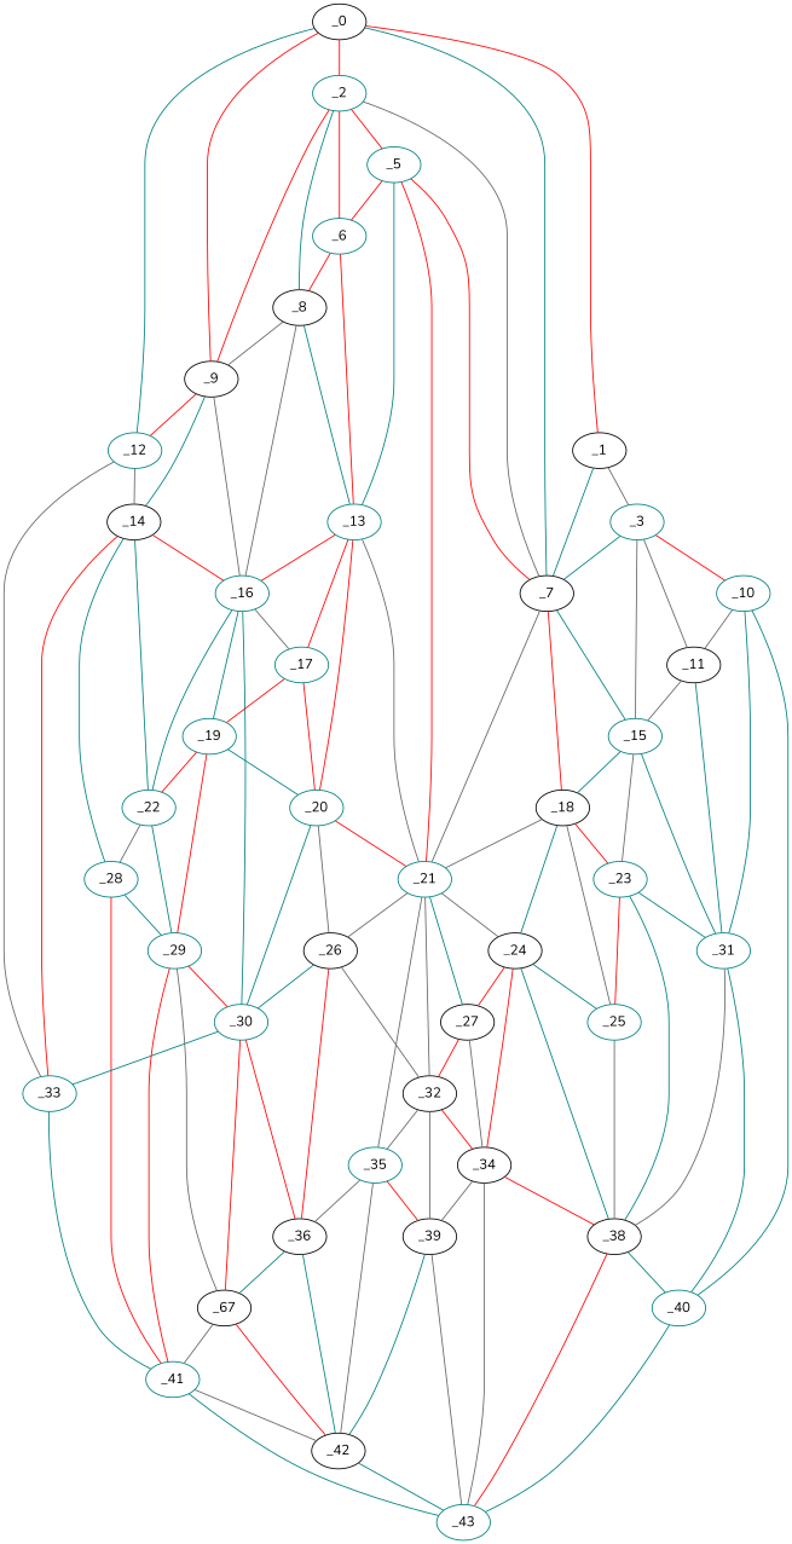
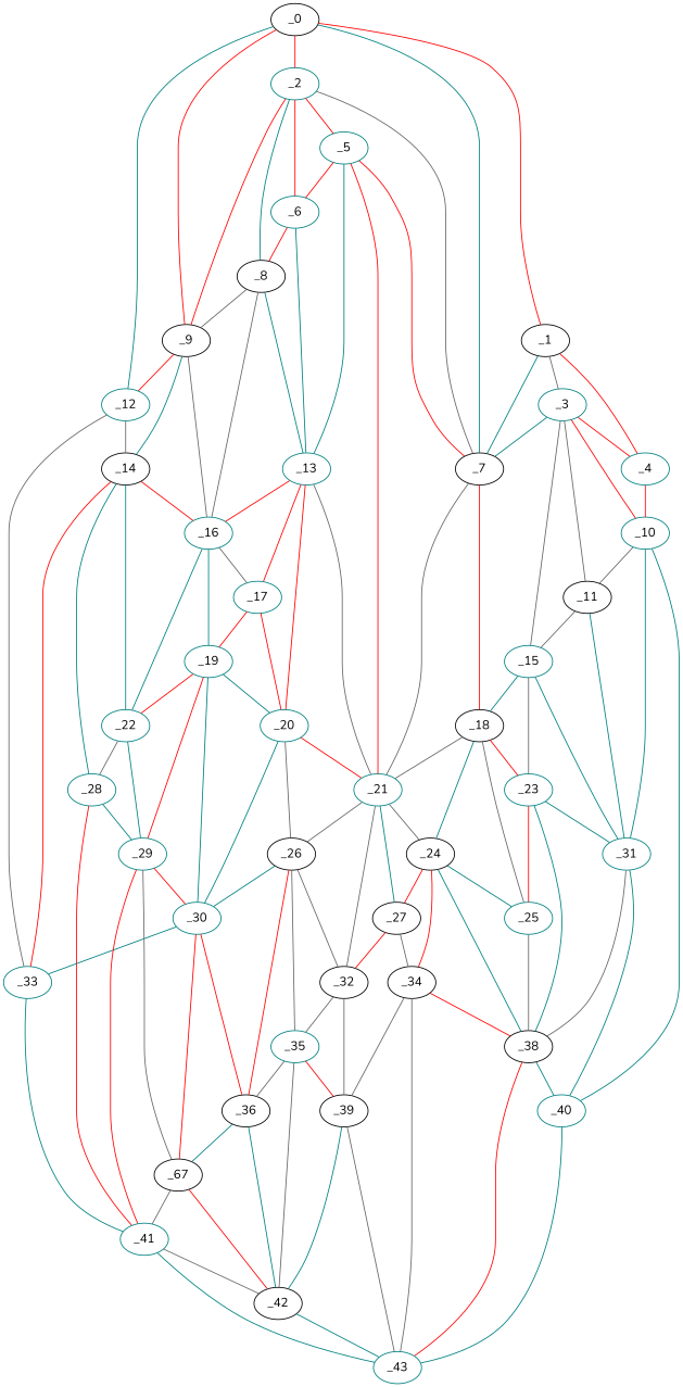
  graph {
    fontname=Nunito
    node [color=teal fontname=Nunito x=86 y=91]
    edge [color=red fontname=Nunito valence=2]
    _0 [color=black x=34 y=51]
    _1 [color=black x=37 y=10]
    _2 [x=43 y=62]
    _7 [color=black x=51 y=43]
    _9 [color=black x=52]
    _12 [x=64 y=126]
    _3 [x=46 y=10]
+   _4 [x=47 y=5]
    _5 [x=50 y=63]
    _6 [x=50 y=73]
    _8 [color=black x=52 y=85]
    _15 [x=66 y=27]
    _21 [x=76 y=59]
    _18 [color=black x=74 y=43]
    _16 [x=67]
    _14 [color=black x=65 y=119]
    _33 [y=120]
    _10 [x=61 y=5]
    _11 [color=black x=64 y=12]
    _13 [x=65 y=80]
    _31 [y=15]
    _23 [x=80 y=29]
    _24 [color=black x=80 y=51]
    _26 [color=black x=81 y=76]
    _27 [color=black x=82 y=55]
    _32 [color=black y=61]
    _25 [x=81 y=40]
    _17 [x=71 y=84]
    _22 [x=79 y=98]
    _19 [x=74 y=90]
    _28 [x=82 y=104]
    _41 [x=95 y=93]
    _40 [x=94 y=9]
    _20 [x=75 y=80]
    _38 [color=black x=93 y=40]
    _43 [x=98 y=54]
    _30 [x=85 y=84]
    _34 [color=black x=89 y=55]
    _36 [color=black x=90 y=81]
    _35 [x=89 y=70]
    _39 [color=black x=93 y=68]
    _29 [x=84]
    _42 [color=black x=96 y=75]
    n44 [color=black label=_67 x=92 y=86]
    _0 -- _1 [valence=1]
    _0 -- _2 [valence=1]
    _0 -- _7 [color=teal]
    _0 -- _9 [valence=1]
    _0 -- _12 [color=teal valence=1]
    _1 -- _7 [color=teal valence=1]
    _1 -- _3 [color=gray40]
+   _1 -- _4 [valence=1]
    _2 -- _7 [color=gray40]
    _2 -- _9
    _2 -- _5
    _2 -- _6
    _2 -- _8 [color=teal valence=1]
-   _7 -- _15 [color=teal valence=1]
    _7 -- _21 [color=gray40]
    _7 -- _18
    _9 -- _12
    _9 -- _16 [color=gray40]
    _9 -- _14 [color=teal valence=1]
    _12 -- _14 [color=gray40]
    _12 -- _33 [color=gray40 valence=1]
    _3 -- _7 [color=teal]
+   _3 -- _4 [valence=1]
    _3 -- _15 [color=gray40]
    _3 -- _10 [valence=1]
    _3 -- _11 [color=gray40]
+   _4 -- _10 [valence=1]
    _5 -- _7
    _5 -- _6
    _5 -- _21 [valence=1]
    _5 -- _13 [color=teal]
    _6 -- _8
-   _6 -- _13
+   _6 -- _13 [color=teal]
    _8 -- _9 [color=gray40]
    _8 -- _16 [color=gray40]
    _8 -- _13 [color=teal]
    _15 -- _18 [color=teal]
    _15 -- _31 [color=teal]
    _15 -- _23 [color=gray40 valence=1]
    _21 -- _24 [color=gray40 valence=1]
    _21 -- _26 [color=gray40]
    _21 -- _27 [color=teal]
    _21 -- _32 [color=gray40 valence=1]
    _18 -- _21 [color=gray40 valence=1]
    _18 -- _23
    _18 -- _24 [color=teal]
    _18 -- _25 [color=gray40 valence=1]
    _16 -- _17 [color=gray40 valence=1]
    _16 -- _22 [color=teal]
    _16 -- _19 [color=teal]
    _14 -- _16
    _14 -- _33
    _14 -- _22 [color=teal valence=1]
    _14 -- _28 [color=teal]
    _33 -- _41 [color=teal valence=1]
    _10 -- _11 [color=gray40]
    _10 -- _31 [color=teal valence=1]
    _10 -- _40 [color=teal valence=1]
    _11 -- _15 [color=gray40]
    _11 -- _31 [color=teal]
    _13 -- _21 [color=gray40]
    _13 -- _16
    _13 -- _17
    _13 -- _20 [valence=1]
    _31 -- _40 [color=teal]
    _31 -- _38 [color=gray40]
    _23 -- _31 [color=teal valence=1]
    _23 -- _25 [valence=1]
    _23 -- _38 [color=teal]
    _24 -- _27
    _24 -- _25 [color=teal]
    _24 -- _38 [color=teal]
    _24 -- _34 [valence=1]
    _26 -- _32 [color=gray40]
    _26 -- _30 [color=teal valence=1]
    _26 -- _36
-   _21 -- _35 [color=gray40 valence=1]
+   _26 -- _35 [color=gray40 valence=1]
    _27 -- _32
    _27 -- _34 [color=gray40]
-   _32 -- _34
    _32 -- _35 [color=gray40]
    _32 -- _39 [color=gray40 valence=1]
    _25 -- _38 [color=gray40]
    _17 -- _19
    _17 -- _20 [valence=1]
    _22 -- _28 [color=gray40 valence=1]
    _22 -- _29 [color=teal]
    _19 -- _22 [valence=1]
    _19 -- _20 [color=teal]
-   _16 -- _30 [color=teal]
+   _19 -- _30 [color=teal]
    _19 -- _29 [valence=1]
    _28 -- _41 [valence=1]
    _28 -- _29 [color=teal]
    _41 -- _43 [color=teal valence=1]
    _41 -- _42 [color=gray40 valence=1]
    _40 -- _43 [color=teal valence=1]
    _20 -- _21 [valence=1]
    _20 -- _26 [color=gray40]
    _20 -- _30 [color=teal valence=1]
    _38 -- _40 [color=teal valence=1]
    _38 -- _43
    _30 -- _33 [color=teal valence=1]
    _30 -- _36
    _30 -- n44
    _34 -- _38
    _34 -- _43 [color=gray40]
    _34 -- _39 [color=gray40 valence=1]
    _36 -- _42 [color=teal valence=1]
    _36 -- n44 [color=teal]
    _35 -- _36 [color=gray40]
    _35 -- _39
    _35 -- _42 [color=gray40]
    _39 -- _43 [color=gray40]
    _39 -- _42 [color=teal valence=1]
    _29 -- _41
    _29 -- _30
    _29 -- n44 [color=gray40 valence=1]
    _42 -- _43 [color=teal valence=1]
    n44 -- _41 [color=gray40]
    n44 -- _42
  }
